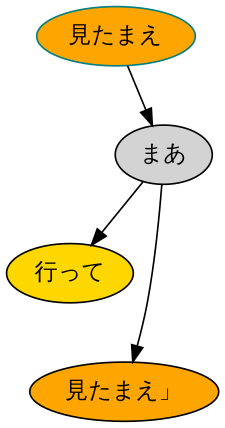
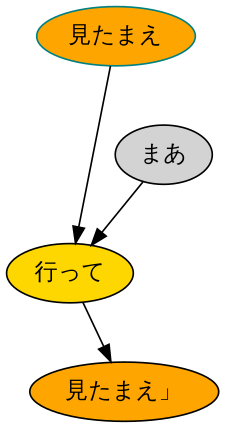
  digraph {
    fontname="Liberation Serif"
    node [color=black fillcolor=orange fontname="Liberation Serif" style=filled]
    edge [fontname="Liberation Serif"]
    n1 [fillcolor=lightgrey label="まあ"]
    n2 [fillcolor=gold label="行って"]
    n3 [label="見たまえ」"]
    n4 [color=teal label="見たまえ"]
    n1 -> n2
-   n1 -> n3
-   n4 -> n1
+   n2 -> n3
+   n4 -> n2
  }
